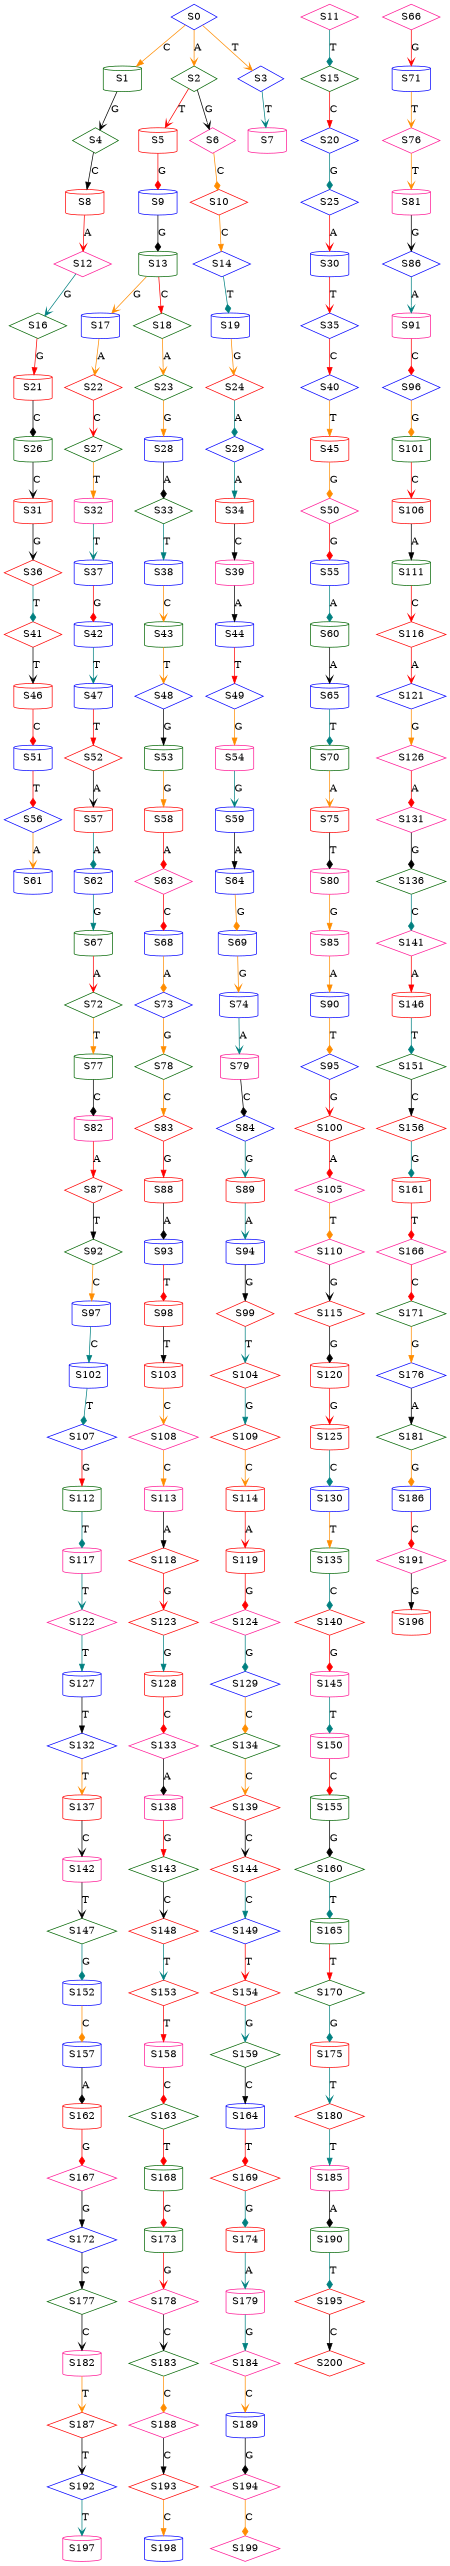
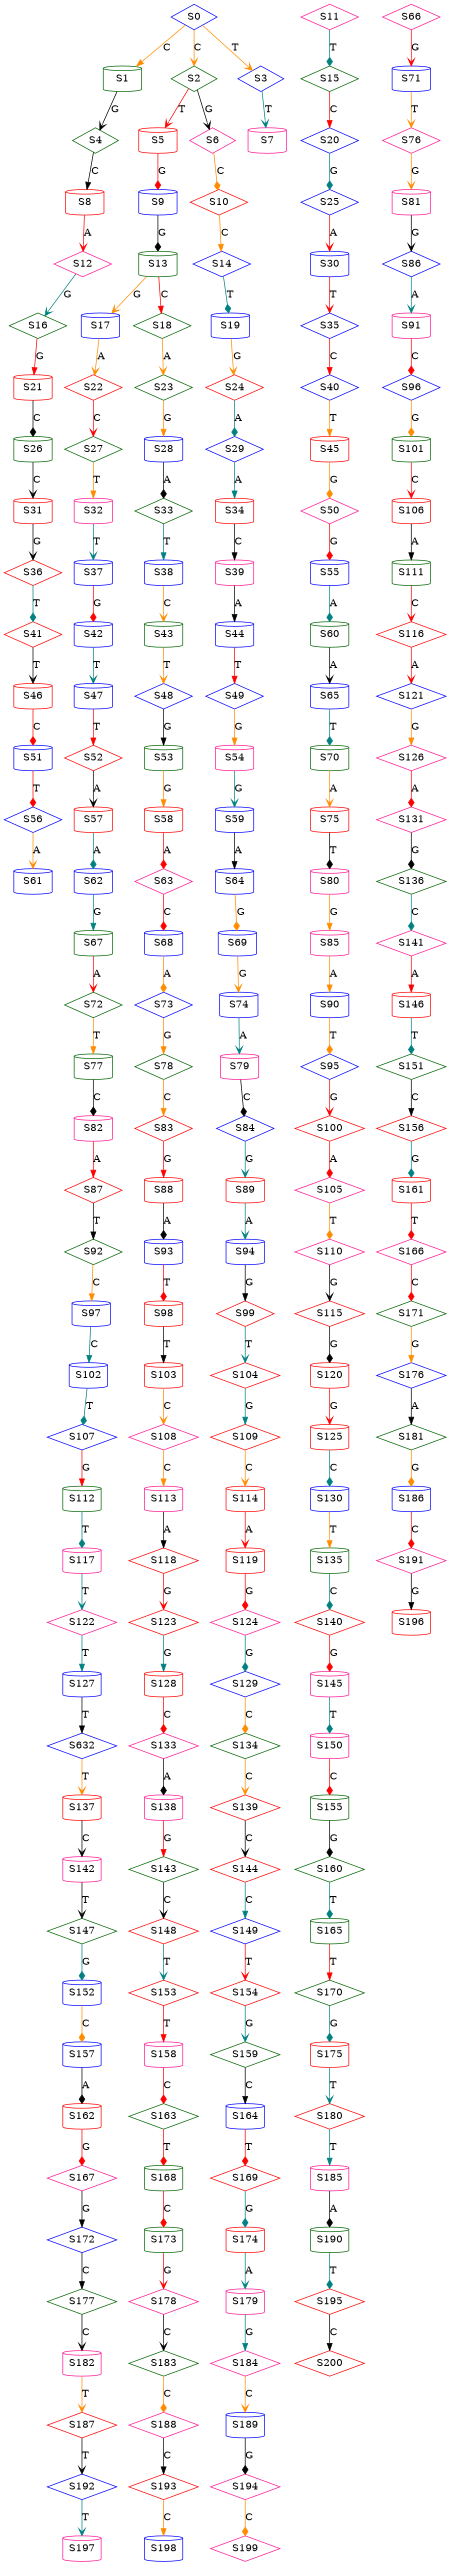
  strict digraph {
    node [color=blue shape=diamond]
    edge [arrowhead=diamond color=red]
    S1 [color=darkgreen shape=cylinder]
    S0
    S2 [color=darkgreen]
    S3
    S4 [color=darkgreen]
    S5 [color=red shape=cylinder]
    S6 [color=deeppink]
    S7 [color=deeppink shape=cylinder]
    S8 [color=red shape=cylinder]
    S9 [shape=cylinder]
    S10 [color=red]
    S12 [color=deeppink]
    S13 [color=darkgreen shape=cylinder]
    S14
    S11 [color=deeppink]
    S15 [color=darkgreen]
    S16 [color=darkgreen]
    S17 [shape=cylinder]
    S18 [color=darkgreen]
    S19 [shape=cylinder]
    S20
    S21 [color=red shape=cylinder]
    S22 [color=red]
    S23 [color=darkgreen]
    S24 [color=red]
    S25
    S26 [color=darkgreen shape=cylinder]
    S27 [color=darkgreen]
    S28 [shape=cylinder]
    S29
    S30 [shape=cylinder]
    S31 [color=red shape=cylinder]
    S32 [color=deeppink shape=cylinder]
    S33 [color=darkgreen]
    S34 [color=red shape=cylinder]
    S35
    S36 [color=red]
    S37 [shape=cylinder]
    S38 [shape=cylinder]
    S39 [color=deeppink shape=cylinder]
    S40
    S41 [color=red]
    S42 [shape=cylinder]
    S43 [color=darkgreen shape=cylinder]
    S44 [shape=cylinder]
    S45 [color=red shape=cylinder]
    S46 [color=red shape=cylinder]
    S47 [shape=cylinder]
    S48
    S49
    S50 [color=deeppink]
    S51 [shape=cylinder]
    S52 [color=red]
    S53 [color=darkgreen shape=cylinder]
    S54 [color=deeppink shape=cylinder]
    S55 [shape=cylinder]
    S56
    S57 [color=red shape=cylinder]
    S58 [color=red shape=cylinder]
    S59 [shape=cylinder]
    S60 [color=darkgreen shape=cylinder]
    S61 [shape=cylinder]
    S62 [shape=cylinder]
    S63 [color=deeppink]
    S64 [shape=cylinder]
    S65 [shape=cylinder]
    S67 [color=darkgreen shape=cylinder]
    S68 [shape=cylinder]
    S69 [shape=cylinder]
    S70 [color=darkgreen shape=cylinder]
    S66 [color=deeppink]
    S71 [shape=cylinder]
    S72 [color=darkgreen]
    S73
    S74 [shape=cylinder]
    S75 [color=red shape=cylinder]
    S76 [color=deeppink]
    S77 [color=darkgreen shape=cylinder]
    S78 [color=darkgreen]
    S79 [color=deeppink shape=cylinder]
    S80 [color=deeppink shape=cylinder]
    S81 [color=deeppink shape=cylinder]
    S82 [color=deeppink shape=cylinder]
    S83 [color=red]
    S84
    S85 [color=deeppink shape=cylinder]
    S86
    S87 [color=red]
    S88 [color=red shape=cylinder]
    S89 [color=red shape=cylinder]
    S90 [shape=cylinder]
    S91 [color=deeppink shape=cylinder]
    S92 [color=darkgreen]
    S93 [shape=cylinder]
    S94 [shape=cylinder]
    S95
    S96
    S97 [shape=cylinder]
    S98 [color=red shape=cylinder]
    S99 [color=red]
    S100 [color=red]
    S101 [color=darkgreen shape=cylinder]
    S102 [shape=cylinder]
    S103 [color=red shape=cylinder]
    S104 [color=red]
    S105 [color=deeppink]
    S106 [color=red shape=cylinder]
    S107
    S108 [color=deeppink]
    S109 [color=red]
    S110 [color=deeppink]
    S111 [color=darkgreen shape=cylinder]
    S112 [color=darkgreen shape=cylinder]
    S113 [color=deeppink shape=cylinder]
    S114 [color=red shape=cylinder]
    S115 [color=red]
    S116 [color=red]
    S117 [color=deeppink shape=cylinder]
    S118 [color=red]
    S119 [color=red shape=cylinder]
    S120 [color=red shape=cylinder]
    S121
    S122 [color=deeppink]
    S123 [color=red]
    S124 [color=deeppink]
    S125 [color=red shape=cylinder]
    S126 [color=deeppink]
    S127 [shape=cylinder]
    S128 [color=red shape=cylinder]
    S129
    S130 [shape=cylinder]
    S131 [color=deeppink]
-   S132
+   S132 [label=S632]
    S133 [color=deeppink]
    S134 [color=darkgreen]
    S135 [color=darkgreen shape=cylinder]
    S136 [color=darkgreen]
    S137 [color=red shape=cylinder]
    S138 [color=deeppink shape=cylinder]
    S139 [color=red]
    S140 [color=red]
    S141 [color=deeppink]
    S142 [color=deeppink shape=cylinder]
    S143 [color=darkgreen]
    S144 [color=red]
    S145 [color=deeppink shape=cylinder]
    S146 [color=red shape=cylinder]
    S147 [color=darkgreen]
    S148 [color=red]
    S149
    S150 [color=deeppink shape=cylinder]
    S151 [color=darkgreen]
    S152 [shape=cylinder]
    S153 [color=red]
    S154 [color=red]
    S155 [color=darkgreen shape=cylinder]
    S156 [color=red]
    S157 [shape=cylinder]
    S158 [color=deeppink shape=cylinder]
    S159 [color=darkgreen]
    S160 [color=darkgreen]
    S161 [color=red shape=cylinder]
    S162 [color=red shape=cylinder]
    S163 [color=darkgreen]
    S164 [shape=cylinder]
    S165 [color=darkgreen shape=cylinder]
    S166 [color=deeppink]
    S167 [color=deeppink]
    S168 [color=darkgreen shape=cylinder]
    S169 [color=red]
    S170 [color=darkgreen]
    S171 [color=darkgreen]
    S172
    S173 [color=darkgreen shape=cylinder]
    S174 [color=red shape=cylinder]
    S175 [color=red shape=cylinder]
    S176
    S177 [color=darkgreen]
    S178 [color=deeppink]
    S179 [color=deeppink shape=cylinder]
    S180 [color=red]
    S181 [color=darkgreen]
    S182 [color=deeppink shape=cylinder]
    S183 [color=darkgreen]
    S184 [color=deeppink]
    S185 [color=deeppink shape=cylinder]
    S186 [shape=cylinder]
    S187 [color=red]
    S188 [color=deeppink]
    S189 [shape=cylinder]
    S190 [color=darkgreen shape=cylinder]
    S191 [color=deeppink]
    S192
    S193 [color=red]
    S194 [color=deeppink]
    S195 [color=red]
    S196 [color=red shape=cylinder]
    S197 [color=deeppink shape=cylinder]
    S198 [shape=cylinder]
    S199 [color=deeppink]
    S200 [color=red]
    S1 -> S4 [arrowhead=vee color=black label=G]
    S0 -> S1 [arrowhead=normal color=darkorange label=C]
-   S0 -> S2 [arrowhead=vee color=darkorange label=A]
+   S0 -> S2 [arrowhead=vee color=darkorange label=C]
    S0 -> S3 [arrowhead=vee color=darkorange label=T]
    S2 -> S5 [arrowhead=vee label=T]
    S2 -> S6 [arrowhead=vee color=black label=G]
    S3 -> S7 [arrowhead=vee color=teal label=T]
    S4 -> S8 [arrowhead=normal color=black label=C]
    S5 -> S9 [label=G]
    S6 -> S10 [color=darkorange label=C]
    S8 -> S12 [arrowhead=vee label=A]
    S9 -> S13 [color=black label=G]
    S10 -> S14 [arrowhead=normal color=darkorange label=C]
    S12 -> S16 [arrowhead=vee color=teal label=G]
    S13 -> S17 [arrowhead=vee color=darkorange label=G]
    S13 -> S18 [arrowhead=normal label=C]
    S14 -> S19 [color=teal label=T]
    S11 -> S15 [color=teal label=T]
    S15 -> S20 [arrowhead=normal label=C]
    S16 -> S21 [arrowhead=normal label=G]
    S17 -> S22 [arrowhead=vee color=darkorange label=A]
    S18 -> S23 [arrowhead=vee color=darkorange label=A]
    S19 -> S24 [arrowhead=vee color=darkorange label=G]
    S20 -> S25 [color=teal label=G]
    S21 -> S26 [color=black label=C]
    S22 -> S27 [arrowhead=vee label=C]
    S23 -> S28 [arrowhead=normal color=darkorange label=G]
    S24 -> S29 [color=teal label=A]
    S25 -> S30 [arrowhead=vee label=A]
    S26 -> S31 [arrowhead=vee color=black label=C]
    S27 -> S32 [arrowhead=normal color=darkorange label=T]
    S28 -> S33 [color=black label=A]
    S29 -> S34 [arrowhead=normal color=teal label=A]
    S30 -> S35 [arrowhead=vee label=T]
    S31 -> S36 [arrowhead=vee color=black label=G]
    S32 -> S37 [arrowhead=vee color=teal label=T]
    S33 -> S38 [arrowhead=normal color=teal label=T]
    S34 -> S39 [arrowhead=normal color=black label=C]
    S35 -> S40 [arrowhead=normal label=C]
    S36 -> S41 [color=teal label=T]
    S37 -> S42 [label=G]
    S38 -> S43 [arrowhead=vee color=darkorange label=C]
    S39 -> S44 [arrowhead=normal color=black label=A]
    S40 -> S45 [arrowhead=normal color=darkorange label=T]
    S41 -> S46 [arrowhead=vee color=black label=T]
    S42 -> S47 [arrowhead=vee color=teal label=T]
    S43 -> S48 [arrowhead=vee color=darkorange label=T]
    S44 -> S49 [arrowhead=normal label=T]
    S45 -> S50 [color=darkorange label=G]
    S46 -> S51 [label=C]
    S47 -> S52 [arrowhead=normal label=T]
    S48 -> S53 [arrowhead=normal color=black label=G]
    S49 -> S54 [arrowhead=normal color=darkorange label=G]
    S50 -> S55 [label=G]
    S51 -> S56 [label=T]
    S52 -> S57 [arrowhead=vee color=black label=A]
    S53 -> S58 [arrowhead=normal color=darkorange label=G]
    S54 -> S59 [arrowhead=vee color=teal label=G]
    S55 -> S60 [color=teal label=A]
    S56 -> S61 [arrowhead=vee color=darkorange label=A]
    S57 -> S62 [color=teal label=A]
    S58 -> S63 [label=A]
    S59 -> S64 [arrowhead=normal color=black label=A]
    S60 -> S65 [arrowhead=vee color=black label=A]
    S62 -> S67 [arrowhead=normal color=teal label=G]
    S63 -> S68 [label=C]
    S64 -> S69 [color=darkorange label=G]
    S65 -> S70 [color=teal label=T]
    S67 -> S72 [arrowhead=vee label=A]
    S68 -> S73 [color=darkorange label=A]
    S69 -> S74 [arrowhead=vee color=darkorange label=G]
    S70 -> S75 [arrowhead=vee color=darkorange label=A]
    S66 -> S71 [arrowhead=vee label=G]
    S71 -> S76 [arrowhead=vee color=darkorange label=T]
    S72 -> S77 [arrowhead=normal color=darkorange label=T]
    S73 -> S78 [arrowhead=normal color=darkorange label=G]
    S74 -> S79 [arrowhead=vee color=teal label=A]
    S75 -> S80 [color=black label=T]
-   S76 -> S81 [arrowhead=vee color=darkorange label=T]
+   S76 -> S81 [arrowhead=vee color=darkorange label=G]
    S77 -> S82 [color=black label=C]
    S78 -> S83 [arrowhead=normal color=darkorange label=C]
    S79 -> S84 [color=black label=C]
    S80 -> S85 [arrowhead=normal color=darkorange label=G]
    S81 -> S86 [arrowhead=vee color=black label=G]
    S82 -> S87 [arrowhead=normal label=A]
    S83 -> S88 [arrowhead=normal label=G]
    S84 -> S89 [arrowhead=vee color=teal label=G]
    S85 -> S90 [arrowhead=normal color=darkorange label=A]
    S86 -> S91 [arrowhead=vee color=teal label=A]
    S87 -> S92 [arrowhead=normal color=black label=T]
    S88 -> S93 [color=black label=A]
    S89 -> S94 [arrowhead=vee color=teal label=A]
    S90 -> S95 [color=darkorange label=T]
    S91 -> S96 [label=C]
    S92 -> S97 [arrowhead=normal color=darkorange label=C]
    S93 -> S98 [label=T]
    S94 -> S99 [arrowhead=normal color=black label=G]
    S95 -> S100 [arrowhead=vee label=G]
    S96 -> S101 [color=darkorange label=G]
    S97 -> S102 [arrowhead=normal color=teal label=C]
    S98 -> S103 [arrowhead=normal color=black label=T]
    S99 -> S104 [arrowhead=vee color=teal label=T]
    S100 -> S105 [label=A]
    S101 -> S106 [arrowhead=vee label=C]
    S102 -> S107 [color=teal label=T]
    S103 -> S108 [arrowhead=vee color=darkorange label=C]
    S104 -> S109 [arrowhead=normal color=teal label=G]
    S105 -> S110 [color=darkorange label=T]
    S106 -> S111 [arrowhead=normal color=black label=A]
    S107 -> S112 [arrowhead=normal label=G]
    S108 -> S113 [arrowhead=normal color=darkorange label=C]
    S109 -> S114 [arrowhead=vee color=darkorange label=C]
    S110 -> S115 [arrowhead=vee color=black label=G]
    S111 -> S116 [arrowhead=vee label=C]
    S112 -> S117 [color=teal label=T]
    S113 -> S118 [arrowhead=normal color=black label=A]
    S114 -> S119 [arrowhead=vee label=A]
    S115 -> S120 [color=black label=G]
    S116 -> S121 [arrowhead=vee label=A]
    S117 -> S122 [arrowhead=vee color=teal label=T]
    S118 -> S123 [arrowhead=vee label=G]
    S119 -> S124 [label=G]
    S120 -> S125 [arrowhead=vee label=G]
    S121 -> S126 [arrowhead=normal color=darkorange label=G]
    S122 -> S127 [arrowhead=normal color=teal label=T]
    S123 -> S128 [arrowhead=normal color=teal label=G]
    S124 -> S129 [color=teal label=G]
    S125 -> S130 [color=teal label=C]
    S126 -> S131 [label=A]
    S127 -> S132 [arrowhead=normal color=black label=T]
    S128 -> S133 [label=C]
    S129 -> S134 [color=darkorange label=C]
    S130 -> S135 [arrowhead=normal color=darkorange label=T]
    S131 -> S136 [color=black label=G]
    S132 -> S137 [arrowhead=vee color=darkorange label=T]
    S133 -> S138 [color=black label=A]
    S134 -> S139 [arrowhead=vee color=darkorange label=C]
    S135 -> S140 [color=teal label=C]
    S136 -> S141 [color=teal label=C]
    S137 -> S142 [arrowhead=vee color=black label=C]
    S138 -> S143 [arrowhead=normal label=G]
    S139 -> S144 [arrowhead=vee color=black label=C]
    S140 -> S145 [label=G]
    S141 -> S146 [arrowhead=normal label=A]
    S142 -> S147 [arrowhead=vee color=black label=T]
    S143 -> S148 [arrowhead=vee color=black label=C]
    S144 -> S149 [arrowhead=normal color=teal label=C]
    S145 -> S150 [color=teal label=T]
    S146 -> S151 [color=teal label=T]
    S147 -> S152 [color=teal label=G]
    S148 -> S153 [arrowhead=vee color=teal label=T]
    S149 -> S154 [arrowhead=vee label=T]
    S150 -> S155 [label=C]
    S151 -> S156 [arrowhead=normal color=black label=C]
    S152 -> S157 [color=darkorange label=C]
    S153 -> S158 [arrowhead=normal label=T]
    S154 -> S159 [arrowhead=vee color=teal label=G]
    S155 -> S160 [color=black label=G]
    S156 -> S161 [color=teal label=G]
    S157 -> S162 [color=black label=A]
    S158 -> S163 [label=C]
    S159 -> S164 [arrowhead=normal color=black label=C]
    S160 -> S165 [color=teal label=T]
    S161 -> S166 [label=T]
    S162 -> S167 [label=G]
    S163 -> S168 [label=T]
    S164 -> S169 [label=T]
    S165 -> S170 [arrowhead=normal label=T]
    S166 -> S171 [label=C]
    S167 -> S172 [arrowhead=normal color=black label=G]
    S168 -> S173 [label=C]
    S169 -> S174 [color=teal label=G]
    S170 -> S175 [color=teal label=G]
    S171 -> S176 [arrowhead=normal color=darkorange label=G]
    S172 -> S177 [arrowhead=normal color=black label=C]
    S173 -> S178 [arrowhead=vee label=G]
    S174 -> S179 [arrowhead=vee color=teal label=A]
    S175 -> S180 [arrowhead=vee color=teal label=T]
    S176 -> S181 [arrowhead=normal color=black label=A]
    S177 -> S182 [arrowhead=vee color=black label=C]
    S178 -> S183 [arrowhead=vee color=black label=C]
    S179 -> S184 [arrowhead=normal color=teal label=G]
    S180 -> S185 [arrowhead=normal color=teal label=T]
    S181 -> S186 [color=darkorange label=G]
    S182 -> S187 [arrowhead=vee color=darkorange label=T]
    S183 -> S188 [color=darkorange label=C]
    S184 -> S189 [arrowhead=vee color=darkorange label=C]
    S185 -> S190 [color=black label=A]
    S186 -> S191 [label=C]
    S187 -> S192 [arrowhead=vee color=black label=T]
    S188 -> S193 [arrowhead=normal color=black label=C]
    S189 -> S194 [color=black label=G]
    S190 -> S195 [color=teal label=T]
    S191 -> S196 [arrowhead=normal color=black label=G]
    S192 -> S197 [arrowhead=vee color=teal label=T]
    S193 -> S198 [arrowhead=normal color=darkorange label=C]
    S194 -> S199 [color=darkorange label=C]
    S195 -> S200 [arrowhead=normal color=black label=C]
  }
